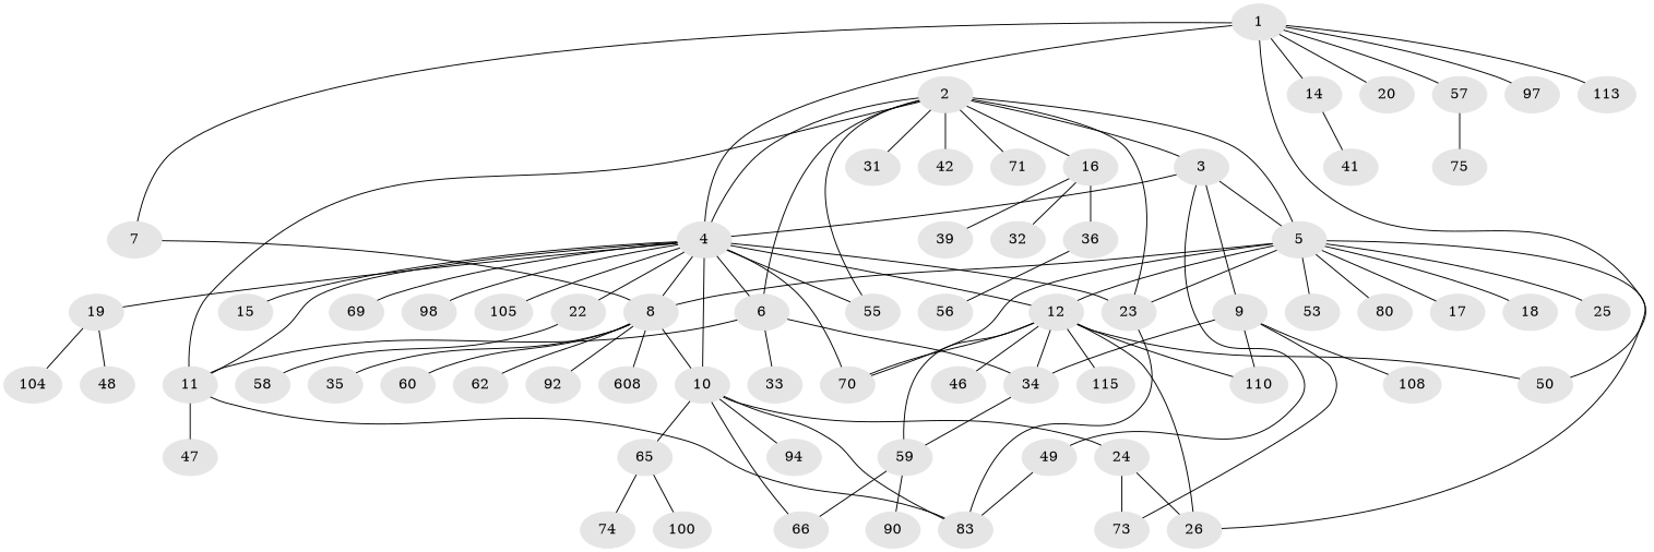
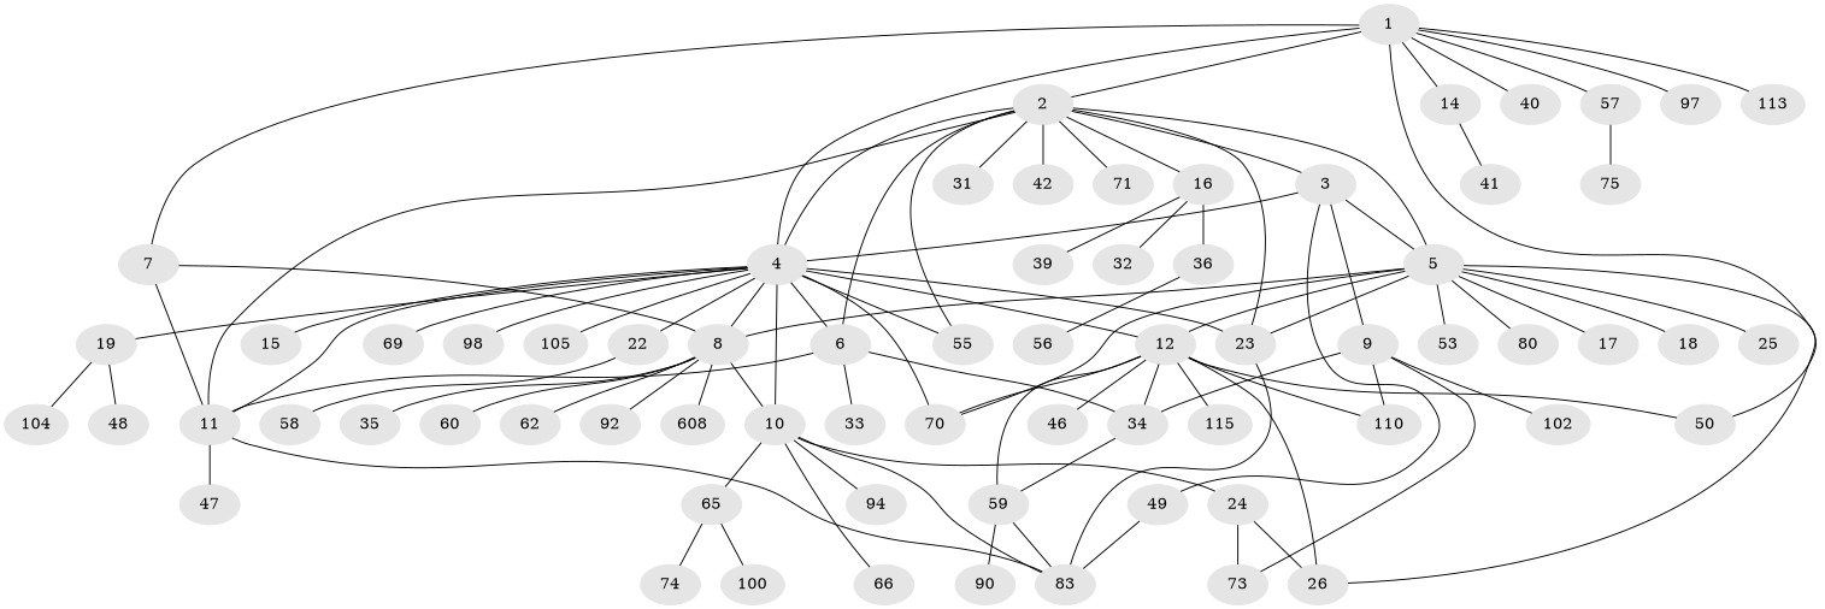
  graph {
    node [color=gray90 style=filled]
    1
    2
    4 [super="+37+67+51+76+109+91+96+30+21"]
    7
    14 [super="+78"]
-   20
+   20 [label=40]
    50 [super="+79"]
    57
    97 [super="+106"]
    113
    3
    5
    6 [super="+13"]
    11 [super="+63+29+27"]
    16
    23 [super="+103"]
    31
    42
    55
    71
    8
    10
    12 [super="+61"]
    15
    19
    22
    69
    70 [super="+95"]
    98
    105
    41
    75
    9
    49 [super="+112"]
    17 [super="+72"]
    18
    25
    26 [super="+77"]
    53
    80
    33
    34 [super="+45+44+89+101"]
    83 [super="+86"]
    47
    32 [super="+38"]
    36
    39
    73
-   102 [label=108]
+   102
    110
    35
    60
    62
    92
    n55 [label=608]
    24
    65
    66
    94
    46 [super="+107"]
    59 [super="+68+64"]
    115
    48 [super="+88+54"]
    104
    58
    74
    100
    90
    56
+   1 -- 2
    1 -- 4 [weight=3]
    1 -- 7
    1 -- 14
    1 -- 20
    1 -- 50
    1 -- 57
    1 -- 97
    1 -- 113
    2 -- 4
    2 -- 3
    2 -- 5
    2 -- 6
    2 -- 11 [weight=2]
    2 -- 16
    2 -- 23
    2 -- 31
    2 -- 42
    2 -- 55
    2 -- 71
    4 -- 6
    4 -- 11 [weight=2]
    4 -- 23
    4 -- 55 [weight=2]
    4 -- 8
    4 -- 10
    4 -- 12 [weight=2]
    4 -- 15
    4 -- 19
    4 -- 22
    4 -- 69
    4 -- 70 [weight=3]
    4 -- 98
    4 -- 105
+   7 -- 11
    7 -- 8
    14 -- 41
    57 -- 75
    3 -- 4
    3 -- 5
    3 -- 9
    3 -- 49
    5 -- 23
    5 -- 8
    5 -- 12
    5 -- 70
    5 -- 17
    5 -- 18
    5 -- 25
    5 -- 26
    5 -- 53
    5 -- 80
    6 -- 11
    6 -- 33
    6 -- 34 [weight=2]
    11 -- 83
    11 -- 47
    16 -- 32
    16 -- 36
    16 -- 39
    23 -- 83
    8 -- 10
    8 -- 35
    8 -- 60
    8 -- 62
    8 -- 92
    8 -- n55
    10 -- 83
    10 -- 24
    10 -- 65
    10 -- 66
    10 -- 94
    12 -- 50
    12 -- 70
    12 -- 26
    12 -- 34
    12 -- 110
    12 -- 46
    12 -- 59 [weight=2]
    12 -- 115
    19 -- 48
    19 -- 104
    22 -- 58
    9 -- 34
    9 -- 73
    9 -- 102
    9 -- 110
    49 -- 83
    34 -- 59
    36 -- 56
    24 -- 26
    24 -- 73
    65 -- 74
    65 -- 100
-   59 -- 66
+   59 -- 83
    59 -- 90
  }
